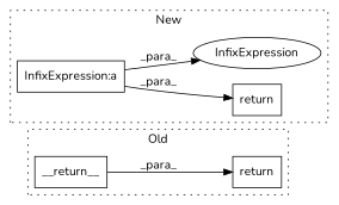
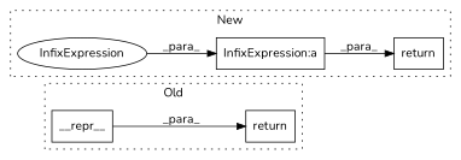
  digraph {
    fontname=Nunito
    rankdir=LR
    node [a=41 fontname=Nunito l=7 shape=box]
    edge [fontname=Nunito]
-   n1 [a=32 l="9,1" label=__return__ s="1614,1627"]
+   n1 [a=32 l="9,1" label=__repr__ s="1614,1627"]
    n2 [label=return s=1602]
    n3 [label=return s=1756]
    n4 [a=27 l=3 label="InfixExpression:a" s=1770]
    n5 [a=45 l=6 label=InfixExpression s=1764 shape=ellipse]
    subgraph cluster_1 {
      label=Old
      style=dotted
      n1
      n2
    }
    subgraph cluster_2 {
      label=New
      style=dotted
      n3
      n4
      n5
    }
    n1 -> n2 [label=_para_]
    n4 -> n3 [label=_para_]
-   n4 -> n5 [label=_para_]
+   n5 -> n4 [label=_para_]
  }
